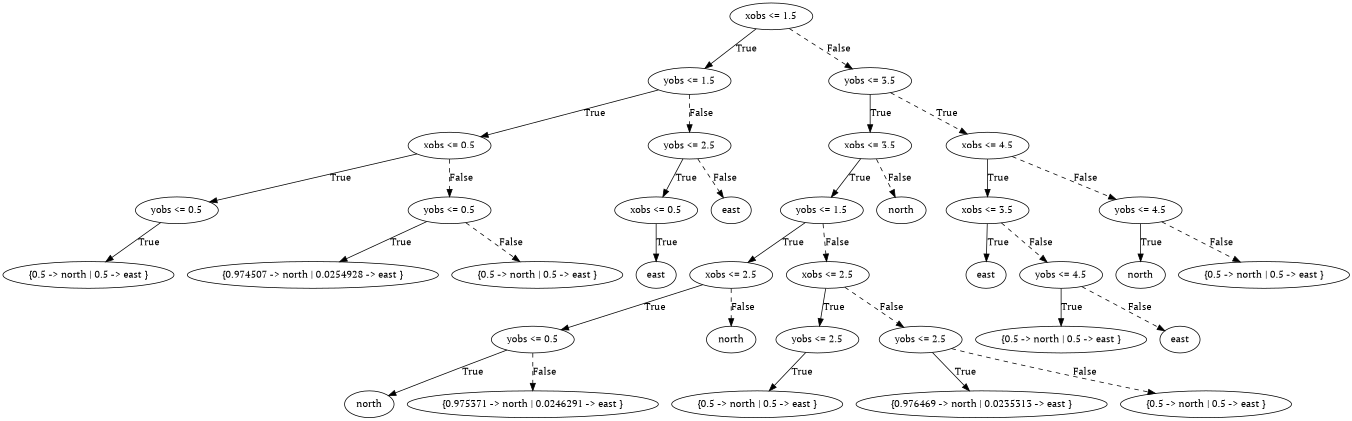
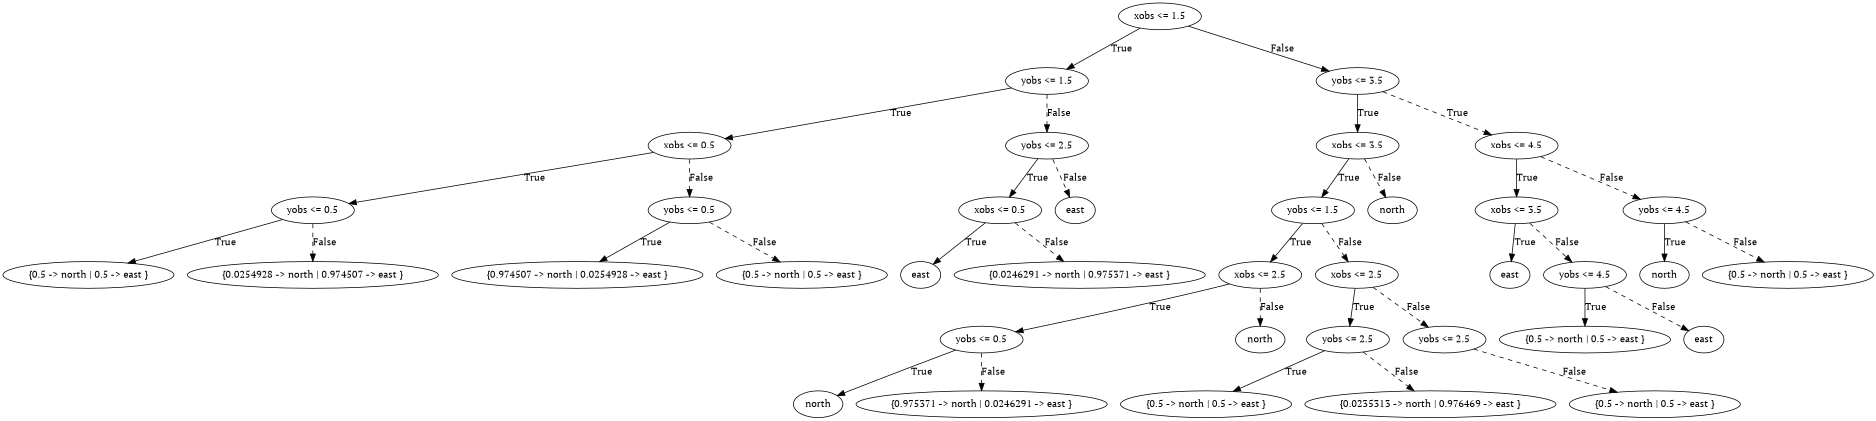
  digraph {
    fontname="PT Serif"
    node [fontname="PT Serif"]
    edge [fontname="PT Serif"]
    n1 [label="xobs <= 1.5"]
    n2 [label="yobs <= 1.5"]
    n3 [label="yobs <= 3.5"]
    n4 [label="xobs <= 0.5"]
    n5 [label="yobs <= 2.5"]
    n6 [label="xobs <= 3.5"]
    n7 [label="xobs <= 4.5"]
    n8 [label="yobs <= 0.5"]
    n9 [label="yobs <= 0.5"]
    n10 [label="xobs <= 0.5"]
    n11 [label=east]
    n12 [label="{0.5 -> north | 0.5 -> east }"]
+   n13 [label="{0.0254928 -> north | 0.974507 -> east }"]
    n14 [label="{0.974507 -> north | 0.0254928 -> east }"]
    n15 [label="{0.5 -> north | 0.5 -> east }"]
    n16 [label=east]
+   n17 [label="{0.0246291 -> north | 0.975371 -> east }"]
    n18 [label="yobs <= 1.5"]
    n19 [label=north]
    n20 [label="xobs <= 3.5"]
    n21 [label="yobs <= 4.5"]
    n22 [label="xobs <= 2.5"]
    n23 [label="xobs <= 2.5"]
    n24 [label="yobs <= 0.5"]
    n25 [label=north]
    n26 [label="yobs <= 2.5"]
    n27 [label="yobs <= 2.5"]
    n28 [label=north]
    n29 [label="{0.975371 -> north | 0.0246291 -> east }"]
    n30 [label="{0.5 -> north | 0.5 -> east }"]
-   n32 [label="{0.976469 -> north | 0.0235313 -> east }"]
+   n31 [label="{0.0235313 -> north | 0.976469 -> east }"]
    n33 [label="{0.5 -> north | 0.5 -> east }"]
    n34 [label=east]
    n35 [label="yobs <= 4.5"]
    n36 [label=north]
    n37 [label="{0.5 -> north | 0.5 -> east }"]
    n38 [label="{0.5 -> north | 0.5 -> east }"]
    n39 [label=east]
    n1 -> n2 [label=True]
-   n1 -> n3 [label=False style=dashed]
+   n1 -> n3 [label=False style=solid]
    n2 -> n4 [label=True]
    n2 -> n5 [label=False style=dashed]
    n3 -> n6 [label=True]
    n3 -> n7 [label=True style=dashed]
    n4 -> n8 [label=True]
    n4 -> n9 [label=False style=dashed]
    n5 -> n10 [label=True]
    n5 -> n11 [label=False style=dashed]
    n6 -> n18 [label=True]
    n6 -> n19 [label=False style=dashed]
    n7 -> n20 [label=True]
    n7 -> n21 [label=False style=dashed]
    n8 -> n12 [label=True]
+   n8 -> n13 [label=False style=dashed]
    n9 -> n14 [label=True]
    n9 -> n15 [label=False style=dashed]
    n10 -> n16 [label=True]
+   n10 -> n17 [label=False style=dashed]
    n18 -> n22 [label=True]
    n18 -> n23 [label=False style=dashed]
    n20 -> n34 [label=True]
    n20 -> n35 [label=False style=dashed]
    n21 -> n36 [label=True]
    n21 -> n37 [label=False style=dashed]
    n22 -> n24 [label=True]
    n22 -> n25 [label=False style=dashed]
    n23 -> n26 [label=True]
    n23 -> n27 [label=False style=dashed]
    n24 -> n28 [label=True]
    n24 -> n29 [label=False style=dashed]
    n26 -> n30 [label=True]
-   n27 -> n32 [label=True]
+   n26 -> n31 [label=False style=dashed]
    n27 -> n33 [label=False style=dashed]
    n35 -> n38 [label=True]
    n35 -> n39 [label=False style=dashed]
  }
